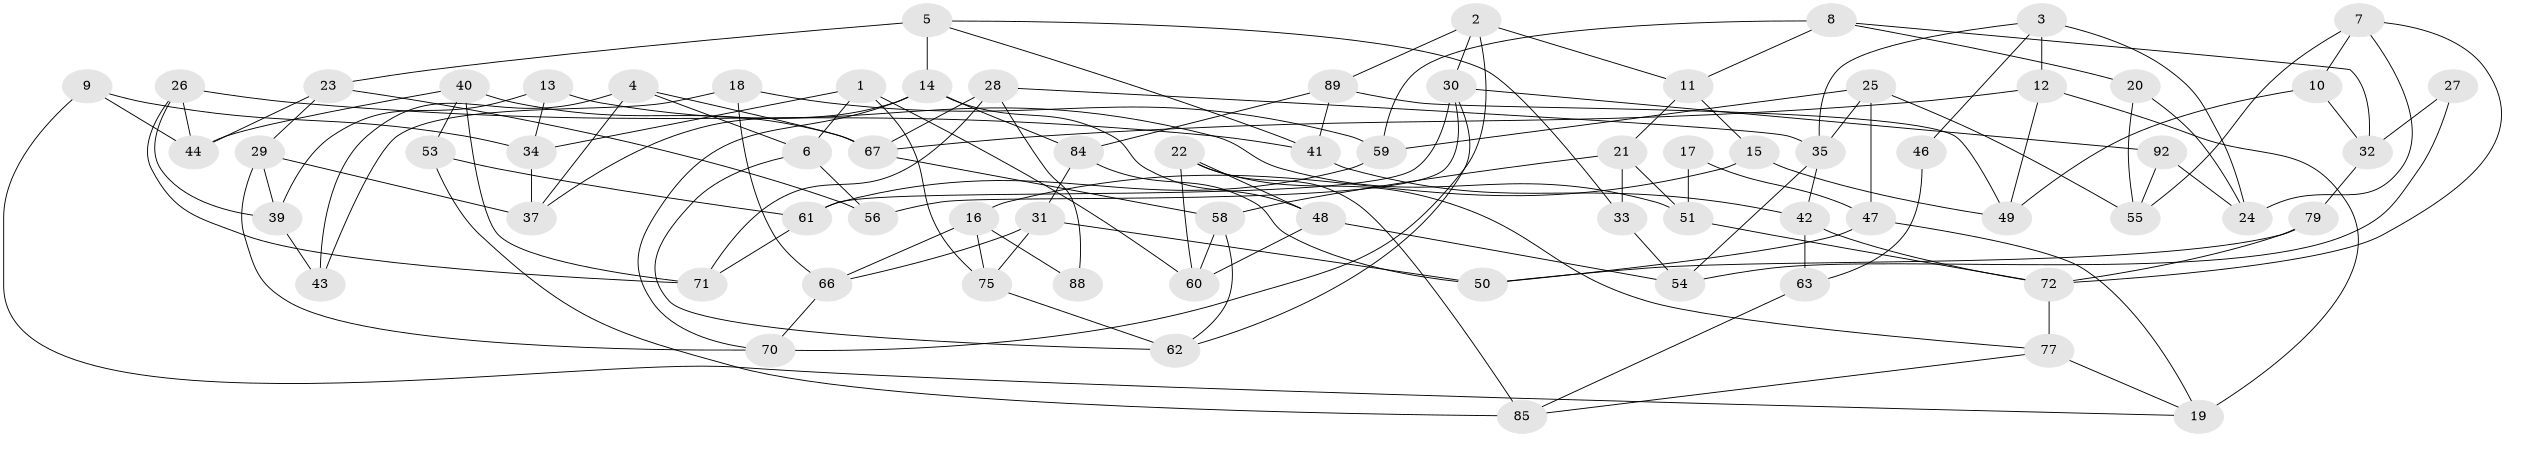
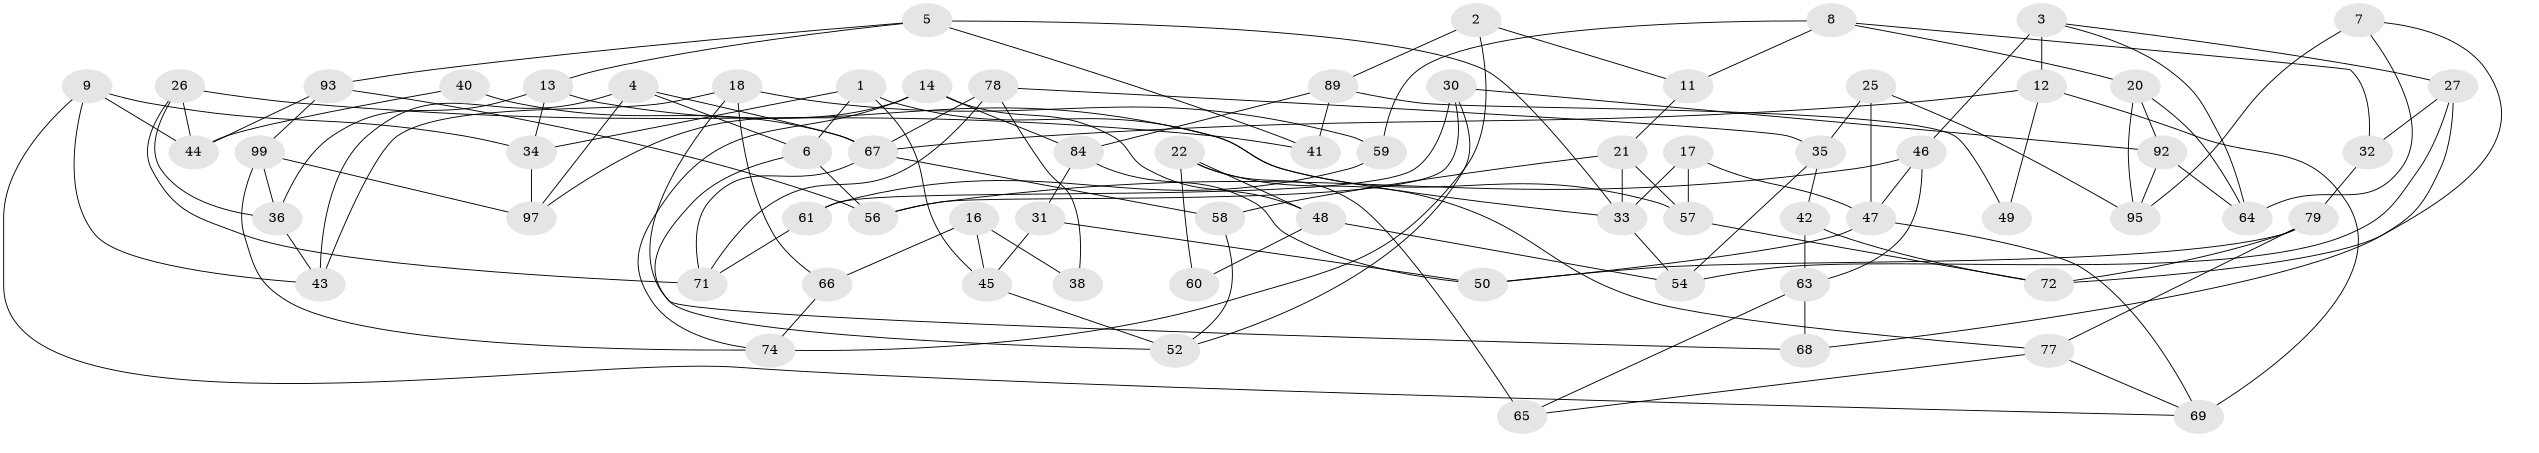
  graph {
    node [color=gray90 style=filled]
    1
    6
    34
-   45 [label=75]
+   45
    60
    56
-   62
-   37
+   62 [label=52]
+   37 [label=97]
    2
    11
    n11 [label=89]
    30
-   70
-   15
+   70 [label=74]
    21
    41
    49
    n18 [label=84]
    n19 [label=92]
    61
    3
    12
    27
    46
-   64 [label=24]
+   64
    67
-   69 [label=19]
+   69
    32
+   68
    54
    47
    63
    4
    43
    58
    5
    13
-   23
+   23 [label=93]
    33
-   36 [label=39]
-   51
+   36
+   51 [label=57]
    44
-   29
+   29 [label=99]
    42
    7
-   10
-   55
+   55 [label=95]
    72
    8
    20
    59
    n52 [label=79]
    9
    17
    16
    14
    48
    31
    50
-   38 [label=88]
+   38
    66
    18
    22
    n64 [label=77]
-   65 [label=85]
+   65
    25
    35
    26
    71
-   28
-   53
+   28 [label=78]
    40
    1 -- 6
    1 -- 34
    1 -- 45
-   1 -- 60
+   1 -- 33
    6 -- 56
    6 -- 62
    34 -- 37
    45 -- 62
    2 -- 11
    2 -- n11
-   2 -- 30
    2 -- 70
-   11 -- 15
    11 -- 21
    n11 -- 41
    n11 -- 49
    n11 -- n18
    30 -- 56
    30 -- 62
    30 -- n19
    30 -- 61
-   15 -- 49
-   15 -- 16
    21 -- 58
    21 -- 33
    21 -- 51
-   41 -- 42
    n18 -- 31
    n18 -- 50
    n19 -- 64
    n19 -- 55
    61 -- 71
    3 -- 12
-   3 -- 35
+   3 -- 27
    3 -- 46
    3 -- 64
    12 -- 49
    12 -- 67
    12 -- 69
    27 -- 32
+   27 -- 68
    27 -- 54
+   46 -- 56
+   46 -- 47
    46 -- 63
    67 -- 58
    32 -- n52
    47 -- 69
    47 -- 50
+   63 -- 68
    63 -- 65
    4 -- 6
    4 -- 37
    4 -- 67
    4 -- 43
-   58 -- 60
    58 -- 62
    5 -- 41
-   5 -- 14
+   5 -- 13
    5 -- 23
    5 -- 33
    13 -- 34
    13 -- 36
    13 -- 51
    23 -- 56
    23 -- 44
    23 -- 29
    33 -- 54
    36 -- 43
    51 -- 72
    29 -- 37
    29 -- 70
    29 -- 36
    42 -- 63
    42 -- 72
    7 -- 64
-   7 -- 10
    7 -- 55
    7 -- 72
-   10 -- 49
-   10 -- 32
    8 -- 11
    8 -- 32
    8 -- 20
    8 -- 59
+   20 -- n19
    20 -- 64
    20 -- 55
    59 -- 61
    n52 -- 72
    n52 -- 50
-   72 -- n64
+   n52 -- n64
    9 -- 34
    9 -- 69
+   9 -- 43
    9 -- 44
    17 -- 47
+   17 -- 33
    17 -- 51
    16 -- 45
    16 -- 38
    16 -- 66
    14 -- 37
    14 -- 70
    14 -- n18
    14 -- 48
    48 -- 60
    48 -- 54
    31 -- 45
    31 -- 50
-   31 -- 66
    66 -- 70
+   18 -- 68
    18 -- 43
    18 -- 59
    18 -- 66
    22 -- 60
    22 -- 48
    22 -- n64
    22 -- 65
    n64 -- 69
    n64 -- 65
    25 -- 47
    25 -- 55
-   25 -- 59
    25 -- 35
    35 -- 54
    35 -- 42
    26 -- 41
    26 -- 36
    26 -- 44
    26 -- 71
    28 -- 67
    28 -- 38
    28 -- 35
    28 -- 71
-   53 -- 61
-   53 -- 65
    40 -- 67
    40 -- 44
-   40 -- 71
-   40 -- 53
+   67 -- 71
  }
